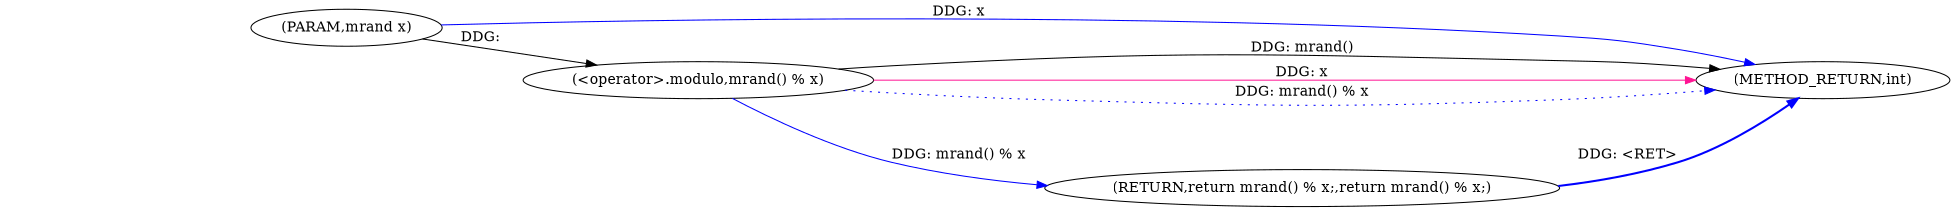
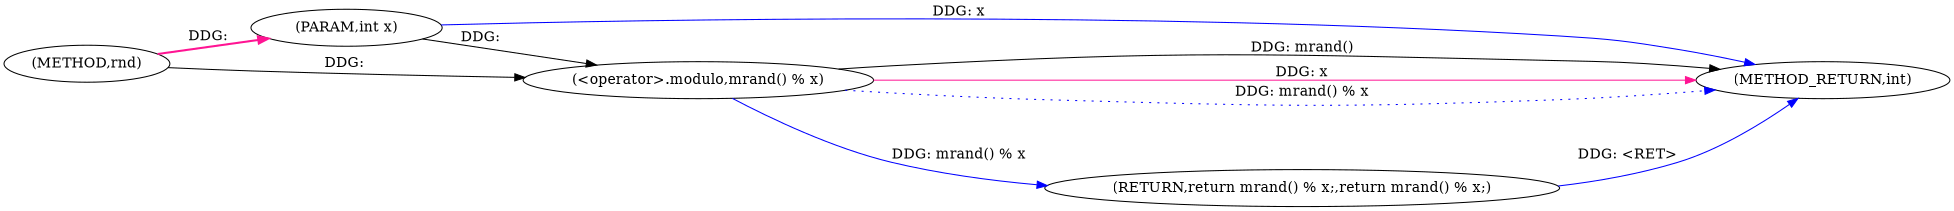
  digraph {
    rankdir=LR
    edge [color=blue style=solid]
-   n2 [label="(PARAM,mrand x)"]
+   n1 [label="(METHOD,rnd)"]
+   n2 [label="(PARAM,int x)"]
    n3 [label="(<operator>.modulo,mrand() % x)"]
    n4 [label="(METHOD_RETURN,int)"]
    n5 [label="(RETURN,return mrand() % x;,return mrand() % x;)"]
+   n1 -> n2 [color=deeppink label="DDG: " style=bold]
+   n1 -> n3 [color=black label="DDG: "]
    n2 -> n3 [color=black label="DDG: "]
    n2 -> n4 [label="DDG: x"]
    n3 -> n4 [color=black label="DDG: mrand()"]
    n3 -> n4 [color=deeppink label="DDG: x"]
    n3 -> n4 [label="DDG: mrand() % x" style=dotted]
    n3 -> n5 [label="DDG: mrand() % x"]
-   n5 -> n4 [label="DDG: <RET>" style=bold]
+   n5 -> n4 [label="DDG: <RET>"]
  }
